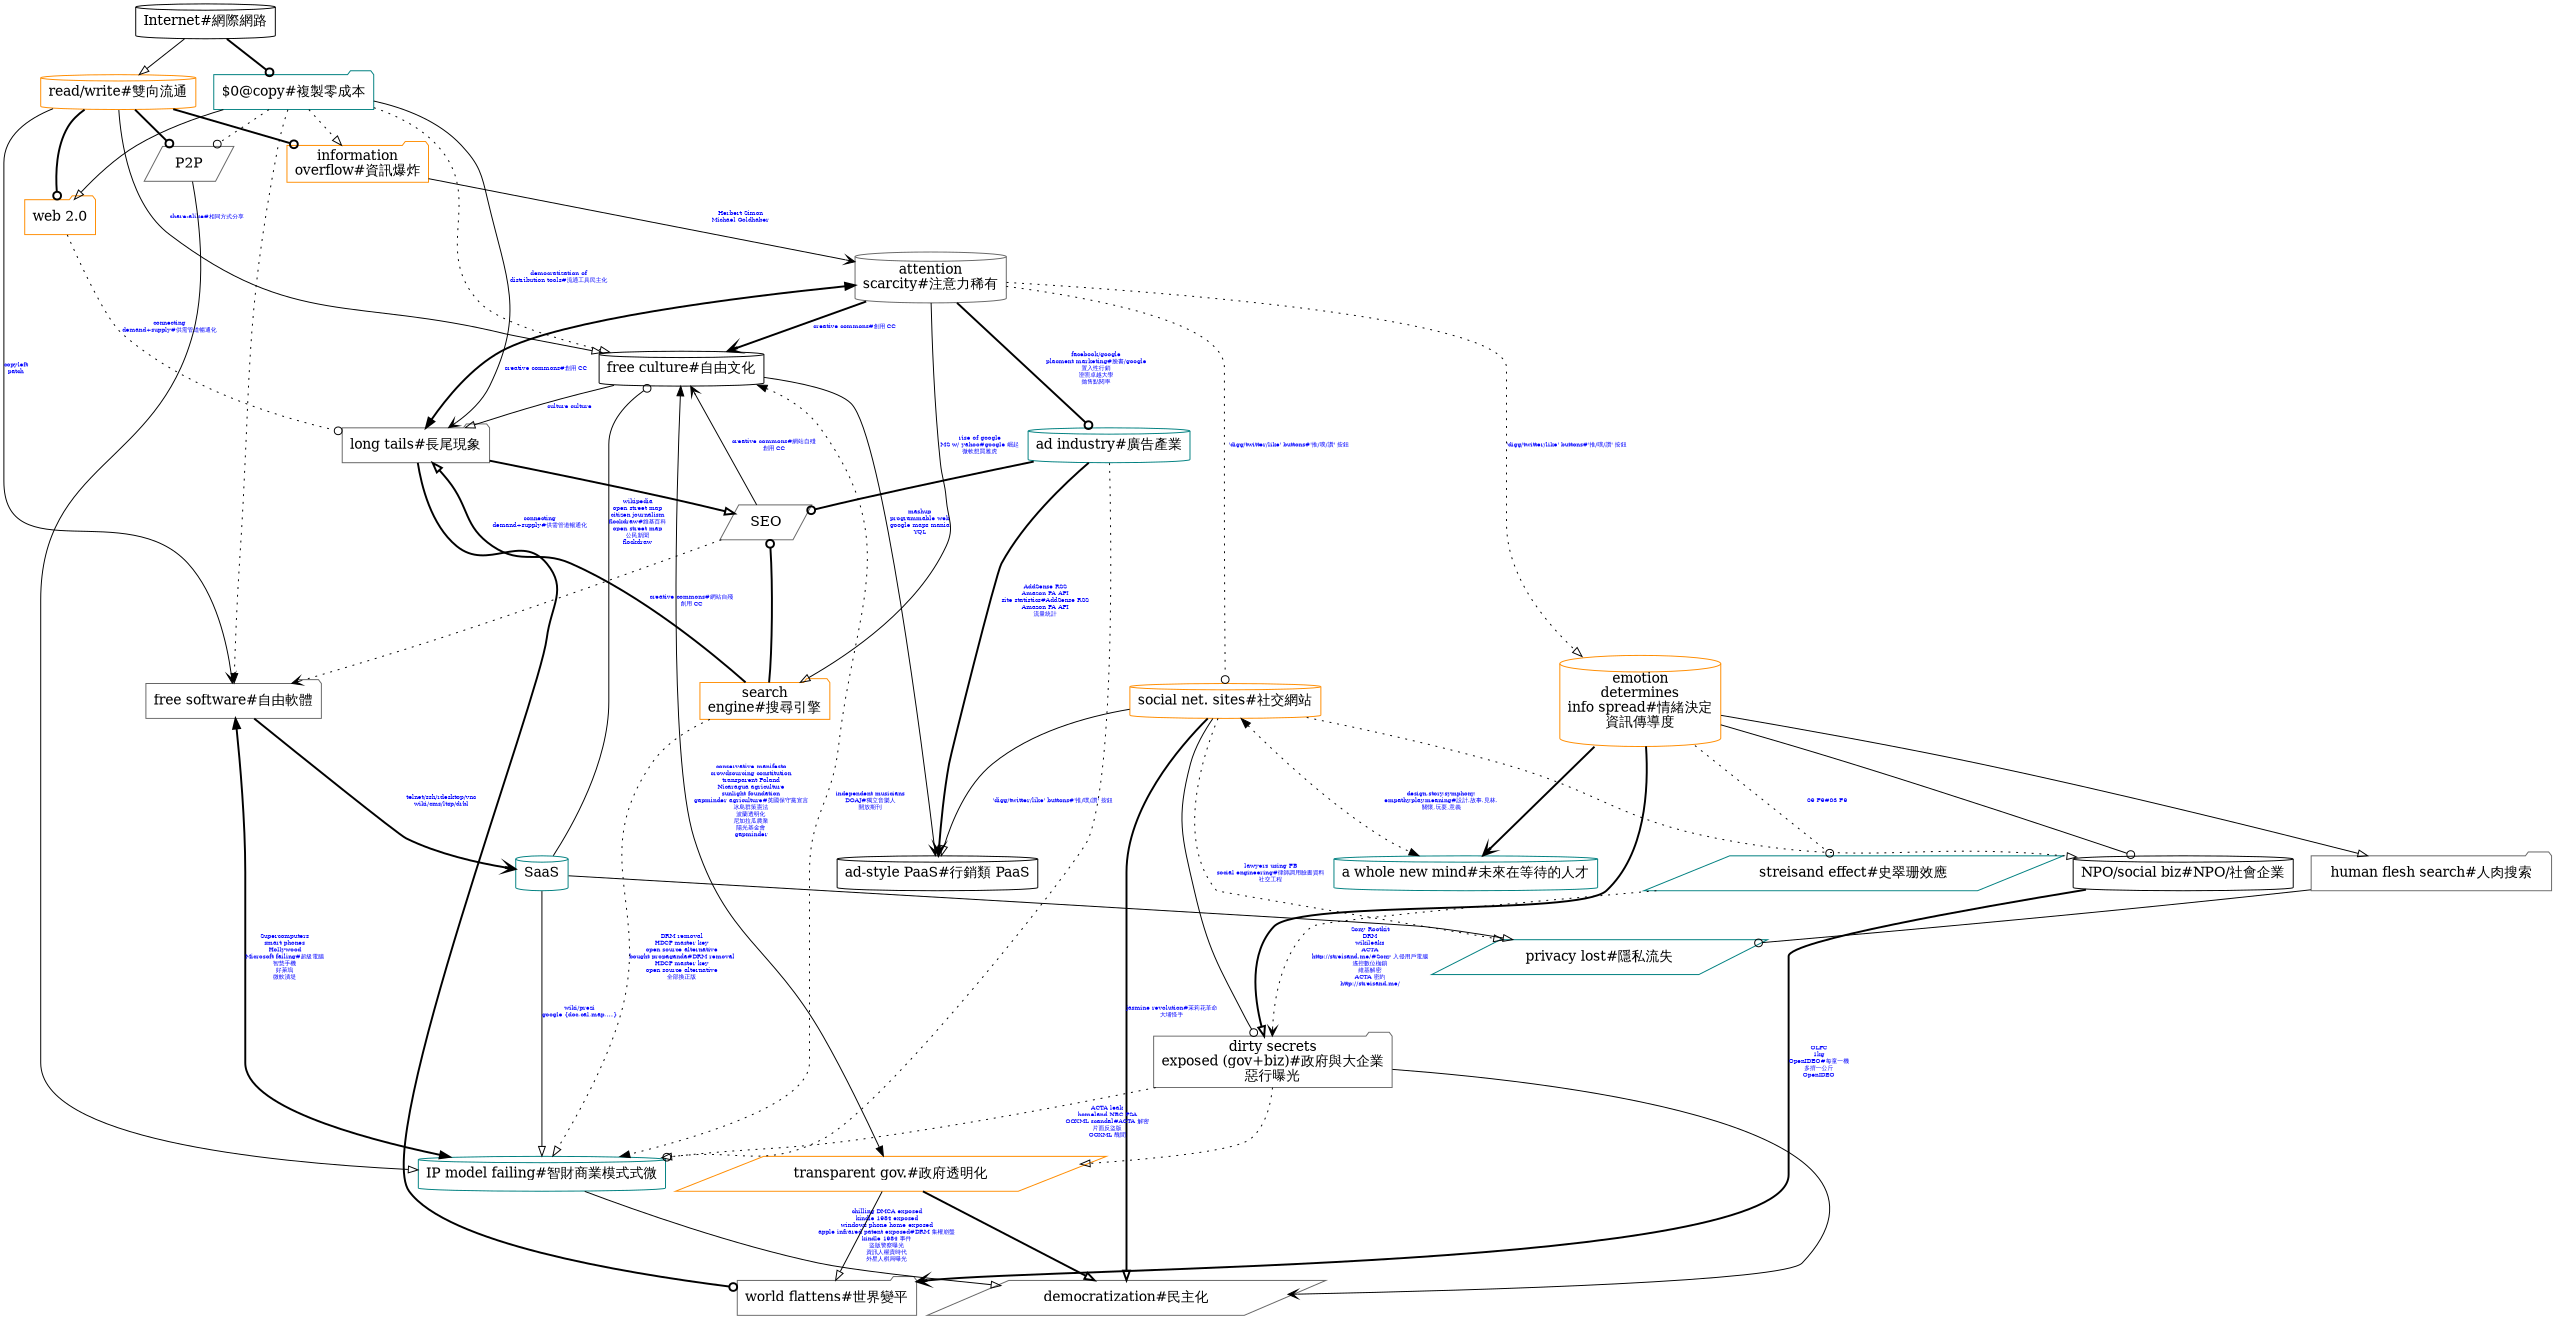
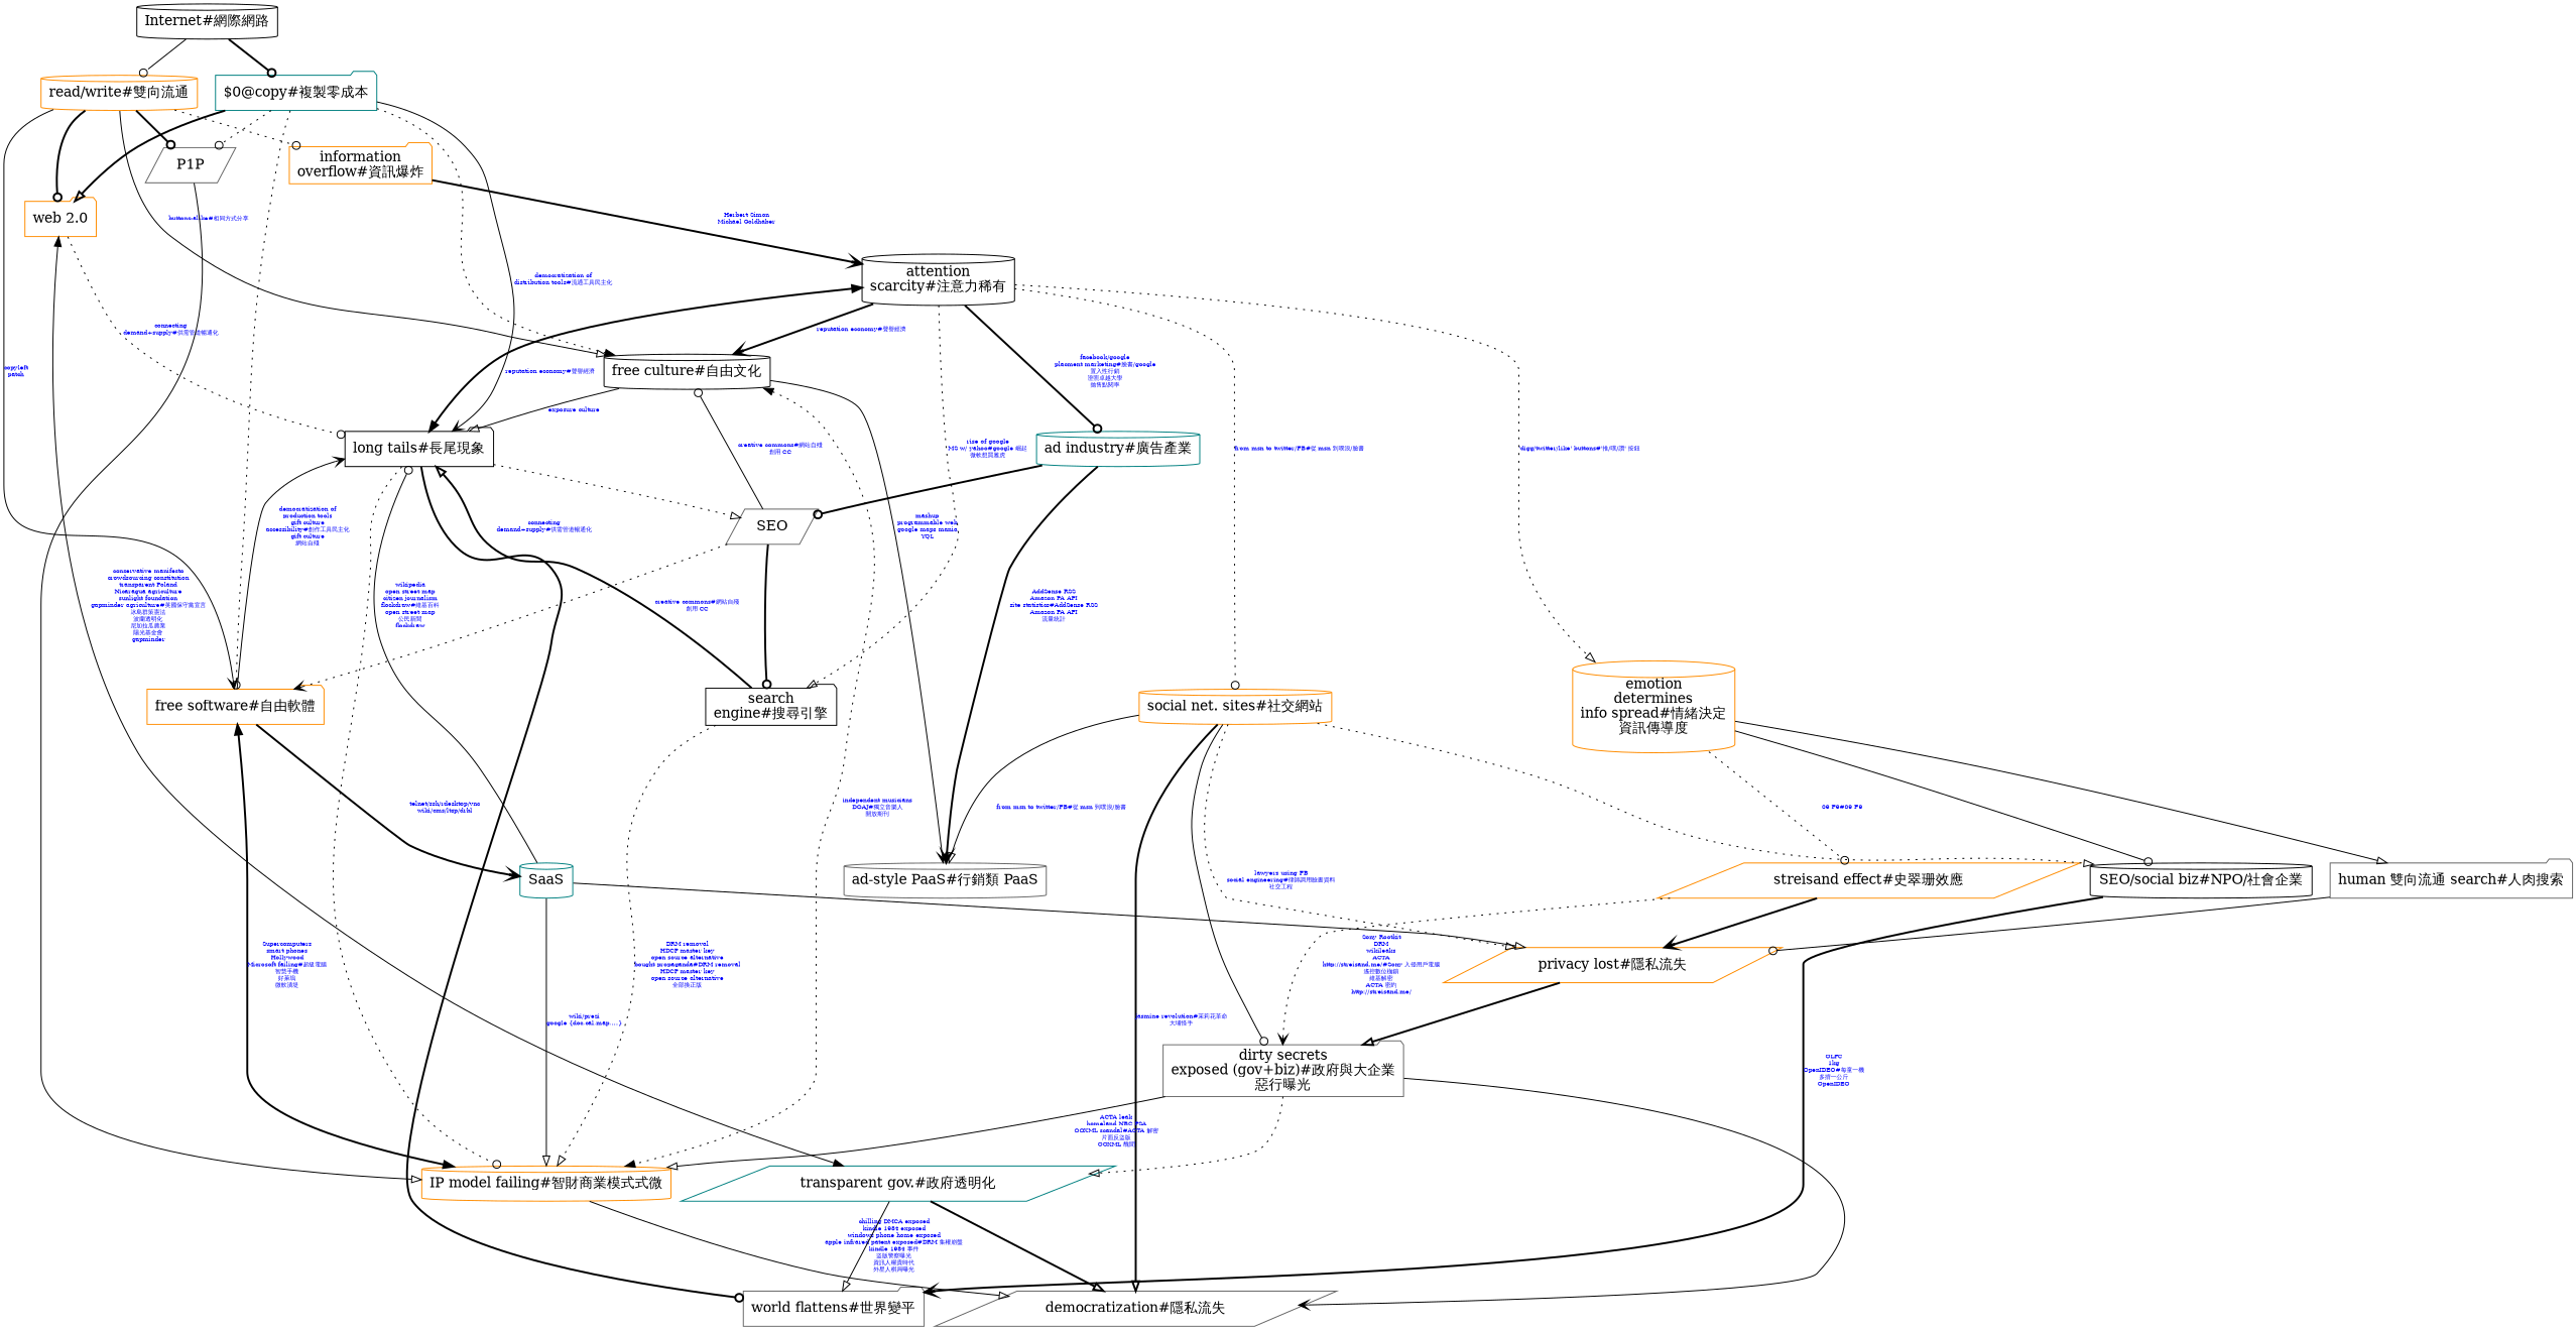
  digraph {
    rankdir=TB
    node [color=gray40 shape=cylinder]
    edge [arrowhead=onormal fontcolor=Blue fontsize=6 style=solid]
    "Internet#網際網路" [color=black]
    "$0@copy#複製零成本" [color=teal shape=folder]
    "read/write#雙向流通" [color=darkorange]
    "information\noverflow#資訊爆炸" [color=darkorange shape=folder]
    "web 2.0" [color=darkorange shape=folder]
-   "free software#自由軟體" [shape=folder]
+   "free software#自由軟體" [color=darkorange shape=folder]
    "free culture#自由文化" [color=black]
-   P2P [shape=parallelogram]
-   "long tails#長尾現象" [shape=folder]
-   "attention\nscarcity#注意力稀有"
+   P2P [shape=parallelogram label=P1P]
+   "long tails#長尾現象" [color=black shape=folder]
+   "attention\nscarcity#注意力稀有" [color=black]
    SaaS [color=teal]
-   "IP model failing#智財商業模式式微" [color=teal]
-   "ad-style PaaS#行銷類 PaaS" [color=black]
-   "transparent gov.#政府透明化" [color=darkorange shape=parallelogram]
+   "IP model failing#智財商業模式式微" [color=darkorange]
+   "ad-style PaaS#行銷類 PaaS"
+   "transparent gov.#政府透明化" [color=teal shape=parallelogram]
    SEO [shape=parallelogram]
    "world flattens#世界變平" [shape=folder]
-   "search\nengine#搜尋引擎" [color=darkorange shape=folder]
+   "search\nengine#搜尋引擎" [color=black shape=folder]
    "emotion\ndetermines\ninfo spread#情緒決定\n資訊傳導度" [color=darkorange]
    "social net. sites#社交網站" [color=darkorange]
    "ad industry#廣告產業" [color=teal]
-   "privacy lost#隱私流失" [color=teal shape=parallelogram]
-   "democratization#民主化" [shape=parallelogram]
-   "human flesh search#人肉搜索" [shape=folder]
-   "a whole new mind#未來在等待的人才" [color=teal]
-   "NPO/social biz#NPO/社會企業" [color=black]
+   "privacy lost#隱私流失" [color=darkorange shape=parallelogram]
+   "democratization#民主化" [shape=parallelogram label="democratization#隱私流失"]
+   "human flesh search#人肉搜索" [shape=folder label="human 雙向流通 search#人肉搜索"]
+   "NPO/social biz#NPO/社會企業" [color=black label="SEO/social biz#NPO/社會企業"]
    "dirty secrets\nexposed (gov+biz)#政府與大企業\n惡行曝光" [shape=folder]
-   "streisand effect#史翠珊效應" [color=teal shape=parallelogram]
+   "streisand effect#史翠珊效應" [color=darkorange shape=parallelogram]
    "Internet#網際網路" -> "$0@copy#複製零成本" [arrowhead=odot style=bold]
-   "Internet#網際網路" -> "read/write#雙向流通"
-   "$0@copy#複製零成本" -> "information\noverflow#資訊爆炸" [style=dotted]
-   "$0@copy#複製零成本" -> "web 2.0"
-   "$0@copy#複製零成本" -> "free software#自由軟體" [arrowhead=normal style=dotted]
-   "$0@copy#複製零成本" -> "free culture#自由文化" [style=dotted]
+   "Internet#網際網路" -> "read/write#雙向流通" [arrowhead=odot]
+   "$0@copy#複製零成本" -> "web 2.0" [style=bold]
+   "$0@copy#複製零成本" -> "free software#自由軟體" [arrowhead=odot style=dotted]
+   "$0@copy#複製零成本" -> "free culture#自由文化" [arrowhead=normal style=dotted]
    "$0@copy#複製零成本" -> P2P [arrowhead=odot style=dotted]
    "$0@copy#複製零成本" -> "long tails#長尾現象" [arrowhead=vee label="democratization of\ndistribution tools#流通工具民主化"]
-   "read/write#雙向流通" -> "information\noverflow#資訊爆炸" [arrowhead=odot style=bold]
+   "read/write#雙向流通" -> "information\noverflow#資訊爆炸" [arrowhead=odot style=dotted]
    "read/write#雙向流通" -> "web 2.0" [arrowhead=odot style=bold]
    "read/write#雙向流通" -> "free software#自由軟體" [arrowhead=vee label="copyleft\npatch"]
-   "read/write#雙向流通" -> "free culture#自由文化" [label="share-alike#相同方式分享"]
+   "read/write#雙向流通" -> "free culture#自由文化" [label="buttons-alike#相同方式分享"]
    "read/write#雙向流通" -> P2P [arrowhead=odot style=bold]
-   "information\noverflow#資訊爆炸" -> "attention\nscarcity#注意力稀有" [arrowhead=vee label="Herbert Simon\nMichael Goldhaber"]
+   "information\noverflow#資訊爆炸" -> "attention\nscarcity#注意力稀有" [arrowhead=vee label="Herbert Simon\nMichael Goldhaber" style=bold]
    "web 2.0" -> "long tails#長尾現象" [arrowhead=odot label="connecting\ndemand+supply#供需管道暢通化" style=dotted]
+   "free software#自由軟體" -> "long tails#長尾現象" [arrowhead=vee label="democratization of\nproduction tools\ngift culture\naccessibility#創作工具民主化\ngift culture\n網站自殘"]
    "free software#自由軟體" -> SaaS [arrowhead=vee label="telnet/ssh/rdesktop/vnc\nwiki/cms/ltsp/drbl" style=bold]
    "free software#自由軟體" -> "IP model failing#智財商業模式式微" [dir=both label="Supercomputers\nsmart phones\nHollywood\nMicrosoft failing#超級電腦\n智慧手機\n好萊塢\n微軟潰堤" style=bold arrowhead=""]
-   "free culture#自由文化" -> "long tails#長尾現象" [label="culture culture"]
+   "free culture#自由文化" -> "long tails#長尾現象" [label="exposure culture"]
    "free culture#自由文化" -> "IP model failing#智財商業模式式微" [dir=both label="independent musicians\nDOAJ#獨立音樂人\n開放期刊" style=dotted arrowhead=""]
    "free culture#自由文化" -> "ad-style PaaS#行銷類 PaaS" [arrowhead=vee label="mashup\nprogrammable web\ngoogle maps mania\nYQL"]
-   "free culture#自由文化" -> "transparent gov.#政府透明化" [dir=both label="conservative manifesto\ncrowdsourcing constitution\ntransparent Poland\nNicaragua agriculture\nsunlight foundation\ngapminder agriculture#英國保守黨宣言\n冰島群策憲法\n波蘭透明化\n尼加拉瓜農業\n陽光基金會\ngapminder" arrowhead=""]
+   "web 2.0" -> "transparent gov.#政府透明化" [dir=both label="conservative manifesto\ncrowdsourcing constitution\ntransparent Poland\nNicaragua agriculture\nsunlight foundation\ngapminder agriculture#英國保守黨宣言\n冰島群策憲法\n波蘭透明化\n尼加拉瓜農業\n陽光基金會\ngapminder" arrowhead=""]
    P2P -> "IP model failing#智財商業模式式微"
-   "ad industry#廣告產業" -> "IP model failing#智財商業模式式微" [arrowhead=odot style=dotted]
-   "long tails#長尾現象" -> SEO [style=bold]
+   "long tails#長尾現象" -> "IP model failing#智財商業模式式微" [arrowhead=odot style=dotted]
+   "long tails#長尾現象" -> SEO [style=dotted]
    "long tails#長尾現象" -> "world flattens#世界變平" [arrowhead=odot style=bold]
-   "attention\nscarcity#注意力稀有" -> "free culture#自由文化" [arrowhead=vee label="creative commons#創用 CC" style=bold]
-   "attention\nscarcity#注意力稀有" -> "long tails#長尾現象" [dir=both label="creative commons#創用 CC" style=bold arrowhead=""]
-   "attention\nscarcity#注意力稀有" -> "search\nengine#搜尋引擎" [label="rise of google\nMS w/ yahoo#google 崛起\n微軟想買雅虎"]
+   "attention\nscarcity#注意力稀有" -> "free culture#自由文化" [arrowhead=vee label="reputation economy#聲譽經濟" style=bold]
+   "attention\nscarcity#注意力稀有" -> "long tails#長尾現象" [dir=both label="reputation economy#聲譽經濟" style=bold arrowhead=""]
+   "attention\nscarcity#注意力稀有" -> "search\nengine#搜尋引擎" [label="rise of google\nMS w/ yahoo#google 崛起\n微軟想買雅虎" style=dotted]
    "attention\nscarcity#注意力稀有" -> "emotion\ndetermines\ninfo spread#情緒決定\n資訊傳導度" [label="'digg/twitter/like' buttons#'推/噗/讚' 按鈕" style=dotted]
-   "attention\nscarcity#注意力稀有" -> "social net. sites#社交網站" [arrowhead=odot label="'digg/twitter/like' buttons#'推/噗/讚' 按鈕" style=dotted]
+   "attention\nscarcity#注意力稀有" -> "social net. sites#社交網站" [arrowhead=odot label="from msn to twitter/FB#從 msn 到噗浪/臉書" style=dotted]
    "attention\nscarcity#注意力稀有" -> "ad industry#廣告產業" [arrowhead=odot label="facebook/google\nplacment marketing#臉書/google\n置入性行銷\n證照卓越大學\n拋售點閱率" style=bold]
-   SaaS -> "free culture#自由文化" [arrowhead=odot label="wikipedia\nopen street map\ncitizen journalism\nflockdraw#維基百科\nopen street map\n公民新聞\nflockdraw"]
+   SaaS -> "long tails#長尾現象" [arrowhead=odot label="wikipedia\nopen street map\ncitizen journalism\nflockdraw#維基百科\nopen street map\n公民新聞\nflockdraw"]
    SaaS -> "IP model failing#智財商業模式式微" [label="wiki/prezi\ngoogle {doc,cal,map,...}"]
    SaaS -> "privacy lost#隱私流失"
    "IP model failing#智財商業模式式微" -> "democratization#民主化" [label="chilling DMCA exposed\nkindle 1984 exposed\nwindows phone home exposed\napple infrared patent exposed#DRM 集權崩盤\nkindle 1984 事件\n盜版警察曝光\n資訊人權貴時代\n外星人棋局曝光"]
    "transparent gov.#政府透明化" -> "world flattens#世界變平"
    "transparent gov.#政府透明化" -> "democratization#民主化" [style=bold]
    SEO -> "free software#自由軟體" [arrowhead=vee label="creative commons#網站自殘\n創用 CC" style=dotted]
-   SEO -> "free culture#自由文化" [arrowhead=vee label="creative commons#網站自殘\n創用 CC"]
+   SEO -> "free culture#自由文化" [arrowhead=odot label="creative commons#網站自殘\n創用 CC"]
    "search\nengine#搜尋引擎" -> "long tails#長尾現象" [label="connecting\ndemand+supply#供需管道暢通化" style=bold]
    "search\nengine#搜尋引擎" -> "IP model failing#智財商業模式式微" [label="DRM removal\nHDCP master key\nopen source alternative\nbought propaganda#DRM removal\nHDCP master key\nopen source alternative\n全部換正版" style=dotted]
-   "search\nengine#搜尋引擎" -> SEO [arrowhead=odot style=bold]
+   SEO -> "search\nengine#搜尋引擎" [arrowhead=odot style=bold]
    "emotion\ndetermines\ninfo spread#情緒決定\n資訊傳導度" -> "human flesh search#人肉搜索"
-   "emotion\ndetermines\ninfo spread#情緒決定\n資訊傳導度" -> "a whole new mind#未來在等待的人才" [arrowhead=vee style=bold]
    "emotion\ndetermines\ninfo spread#情緒決定\n資訊傳導度" -> "NPO/social biz#NPO/社會企業" [arrowhead=odot]
-   "emotion\ndetermines\ninfo spread#情緒決定\n資訊傳導度" -> "dirty secrets\nexposed (gov+biz)#政府與大企業\n惡行曝光" [style=bold]
-   "emotion\ndetermines\ninfo spread#情緒決定\n資訊傳導度" -> "streisand effect#史翠珊效應" [arrowhead=odot label="09 F9#03 F9" style=dotted]
-   "social net. sites#社交網站" -> "ad-style PaaS#行銷類 PaaS" [label="'digg/twitter/like' buttons#'推/噗/讚' 按鈕"]
+   "privacy lost#隱私流失" -> "dirty secrets\nexposed (gov+biz)#政府與大企業\n惡行曝光" [style=bold]
+   "emotion\ndetermines\ninfo spread#情緒決定\n資訊傳導度" -> "streisand effect#史翠珊效應" [arrowhead=odot label="09 F9#09 F9" style=dotted]
+   "social net. sites#社交網站" -> "ad-style PaaS#行銷類 PaaS" [label="from msn to twitter/FB#從 msn 到噗浪/臉書"]
    "social net. sites#社交網站" -> "privacy lost#隱私流失" [label="lawyers using FB\nsocial engineering#律師調用臉書資料\n社交工程" style=dotted]
    "social net. sites#社交網站" -> "democratization#民主化" [label="jasmine revolution#茉莉花革命\n大埔怪手" style=bold]
-   "social net. sites#社交網站" -> "a whole new mind#未來在等待的人才" [dir=both label="design,story,symphony,\nempathy,play,meaning#設計,故事,見林,\n關懷,玩耍,意義" style=dotted arrowhead=""]
    "social net. sites#社交網站" -> "NPO/social biz#NPO/社會企業" [style=dotted]
    "social net. sites#社交網站" -> "dirty secrets\nexposed (gov+biz)#政府與大企業\n惡行曝光" [arrowhead=odot]
    "ad industry#廣告產業" -> "ad-style PaaS#行銷類 PaaS" [arrowhead=vee label="AddSense RSS\nAmazon PA API\nsite statistics#AddSense RSS\nAmazon PA API\n流量統計" style=bold]
    "ad industry#廣告產業" -> SEO [arrowhead=odot style=bold]
    "human flesh search#人肉搜索" -> "privacy lost#隱私流失" [arrowhead=odot]
    "NPO/social biz#NPO/社會企業" -> "world flattens#世界變平" [arrowhead=vee label="OLPC\n1kg\nOpenIDEO#每童一機\n多揹一公斤\nOpenIDEO" style=bold]
-   "dirty secrets\nexposed (gov+biz)#政府與大企業\n惡行曝光" -> "IP model failing#智財商業模式式微" [label="ACTA leak\nhomeland NBC PSA\nOOXML scandal#ACTA 解密\n片面反盜版\nOOXML 醜聞" style=dotted]
+   "dirty secrets\nexposed (gov+biz)#政府與大企業\n惡行曝光" -> "IP model failing#智財商業模式式微" [label="ACTA leak\nhomeland NBC PSA\nOOXML scandal#ACTA 解密\n片面反盜版\nOOXML 醜聞"]
    "dirty secrets\nexposed (gov+biz)#政府與大企業\n惡行曝光" -> "transparent gov.#政府透明化" [style=dotted]
    "dirty secrets\nexposed (gov+biz)#政府與大企業\n惡行曝光" -> "democratization#民主化" [arrowhead=vee]
+   "streisand effect#史翠珊效應" -> "privacy lost#隱私流失" [arrowhead=vee style=bold]
    "streisand effect#史翠珊效應" -> "dirty secrets\nexposed (gov+biz)#政府與大企業\n惡行曝光" [arrowhead=vee label="Sony Rootkit\nDRM\nwikileaks\nACTA\nhttp://streisand.me/#Sony 入侵用戶電腦\n遙控數位枷鎖\n維基解密\nACTA 密約\nhttp://streisand.me/" style=dotted]
  }
